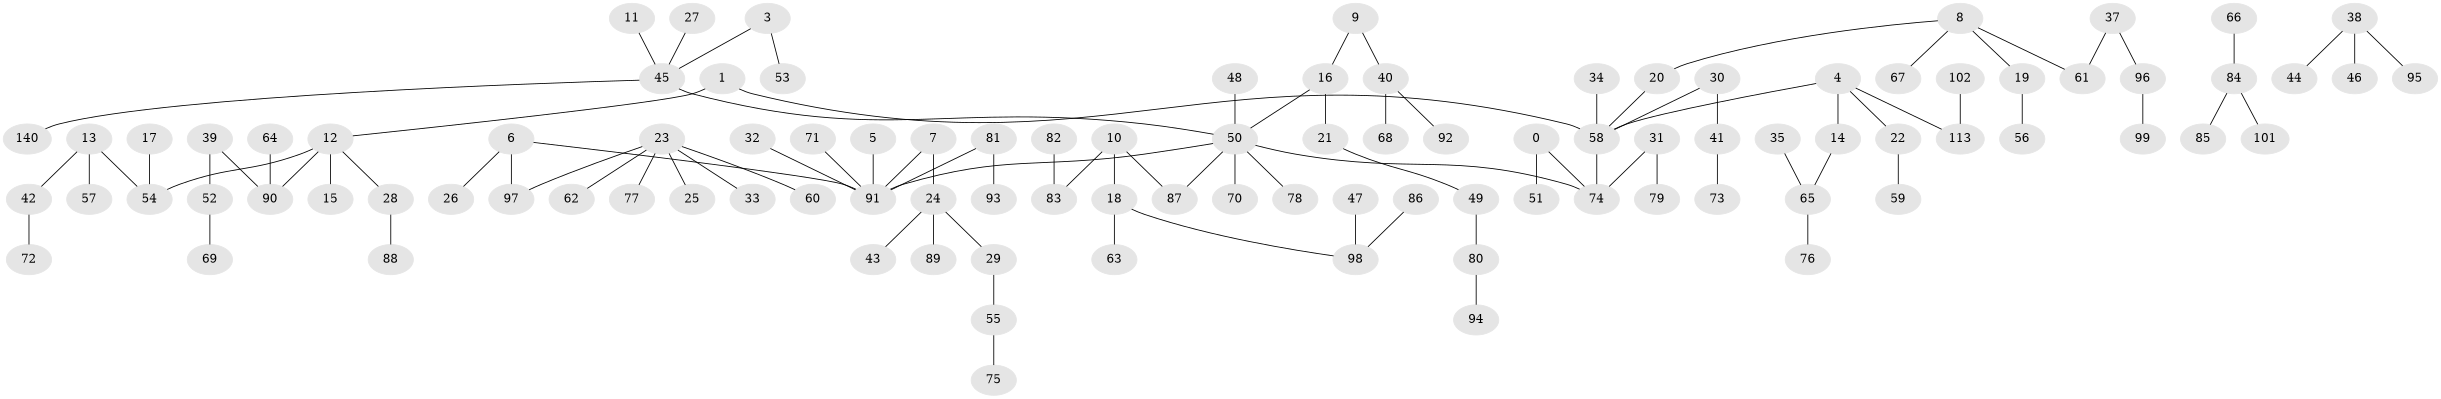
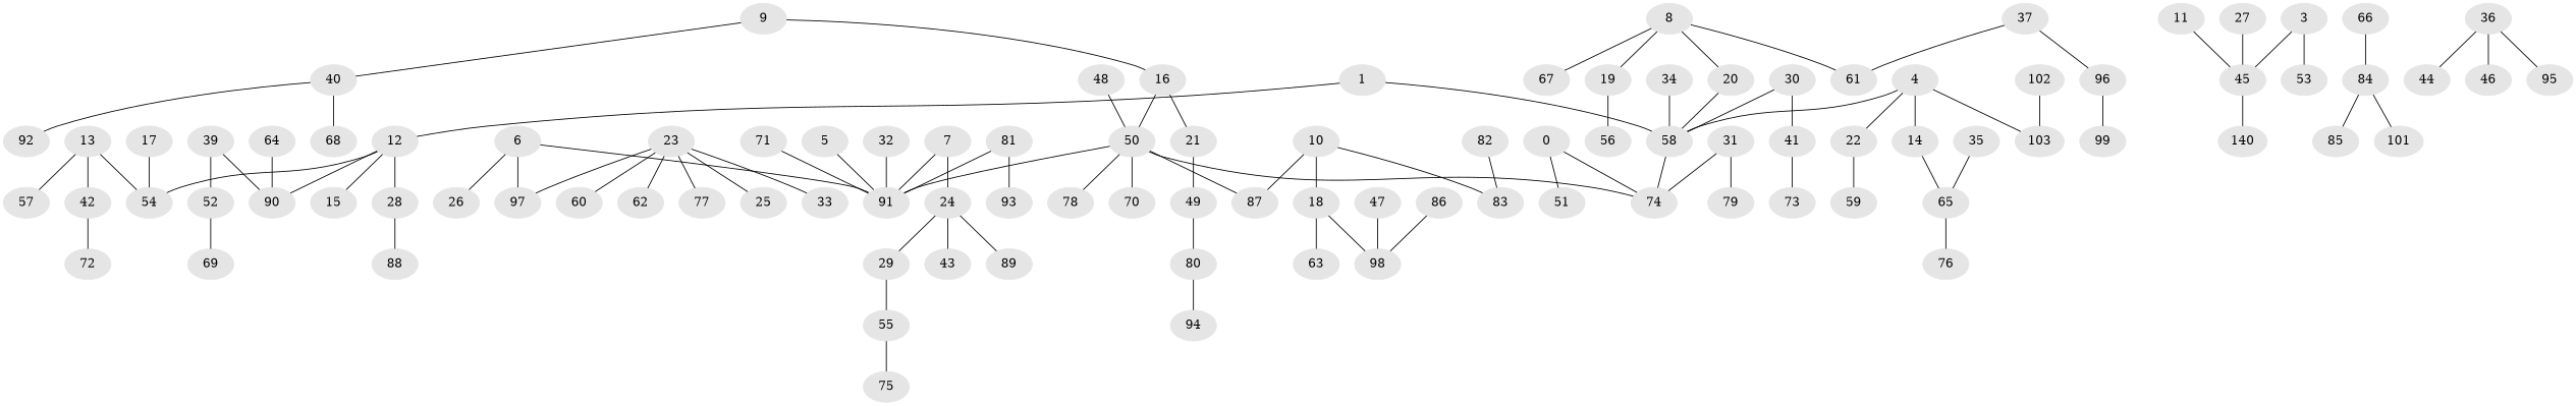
  graph {
    node [color=gray90 style=filled]
    edge [weight=1.0]
    1
    12
    58
    15
    28
    54
    90
    74
    n9 [label=0]
    51
    3
    45
    53
    50
    n15 [label=140]
    4
    14
    22
-   103 [label=113]
+   103
    65
    59
    5
    91
    6
    26
    97
    7
    24
    29
    43
    89
    8
    19
    20
    61
    67
    56
    9
    16
    40
    21
    68
    92
    10
    18
    83
    87
    63
    98
    11
    66
    84
    88
    13
    42
    57
    72
    49
    70
    78
    17
    80
    23
    25
    33
    60
    62
    77
    55
    27
    75
    30
    41
    73
    31
    79
    32
    34
    35
    76
-   38
+   38 [label=36]
    44
    46
    95
    37
    96
    99
    39
    52
    69
    47
    48
    94
    64
    85
    101
    71
    81
    93
    82
    86
    102
    1 -- 12
    1 -- 58
    12 -- 15
    12 -- 28
    12 -- 54
    12 -- 90
    58 -- 74
    28 -- 88
    n9 -- 74
    n9 -- 51
    3 -- 45
    3 -- 53
-   45 -- 50
    45 -- n15
    50 -- 74
    50 -- 91
    50 -- 87
    50 -- 70
    50 -- 78
    4 -- 58
    4 -- 14
    4 -- 22
    4 -- 103
    14 -- 65
    22 -- 59
    65 -- 76
    5 -- 91
    6 -- 91
    6 -- 26
    6 -- 97
    7 -- 91
    7 -- 24
    24 -- 29
    24 -- 43
    24 -- 89
    29 -- 55
    8 -- 19
    8 -- 20
    8 -- 61
    8 -- 67
    19 -- 56
    20 -- 58
    9 -- 16
    9 -- 40
    16 -- 50
    16 -- 21
    40 -- 68
    40 -- 92
    21 -- 49
    10 -- 18
    10 -- 83
    10 -- 87
    18 -- 63
    18 -- 98
    11 -- 45
    66 -- 84
    84 -- 85
    84 -- 101
    13 -- 54
    13 -- 42
    13 -- 57
    42 -- 72
    49 -- 80
    17 -- 54
    80 -- 94
    23 -- 97
    23 -- 25
    23 -- 33
    23 -- 60
    23 -- 62
    23 -- 77
    55 -- 75
    27 -- 45
    30 -- 58
    30 -- 41
    41 -- 73
    31 -- 74
    31 -- 79
    32 -- 91
    34 -- 58
    35 -- 65
    38 -- 44
    38 -- 46
    38 -- 95
    37 -- 61
    37 -- 96
    96 -- 99
    39 -- 90
    39 -- 52
    52 -- 69
    47 -- 98
    48 -- 50
    64 -- 90
    71 -- 91
    81 -- 91
    81 -- 93
    82 -- 83
    86 -- 98
    102 -- 103
  }
